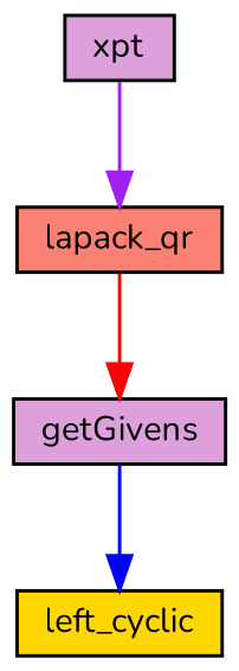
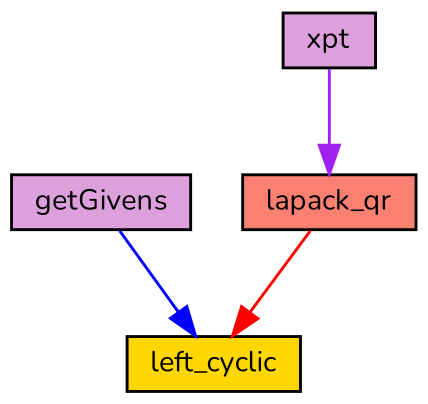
  digraph {
    fontname=Nunito
    rankdir=TB
    node [color=black fillcolor=plum fontname=Nunito fontsize=10 shape=record style=filled]
    edge [fontname=Nunito fontsize=10 labelfontname=FreeSans labelfontsize=10 style=solid]
    n1 [fillcolor=salmon fontcolor=black height=0.2 label=lapack_qr width=0.4]
    n2 [height=0.2 label=getGivens width=0.4]
    n3 [fillcolor=gold height=0.2 label=left_cyclic width=0.4]
    n4 [height=0.2 label=xpt width=0.4]
-   n1 -> n2 [color=red]
+   n1 -> n3 [color=red]
    n2 -> n3 [color=blue]
    n4 -> n1 [color=purple]
  }
